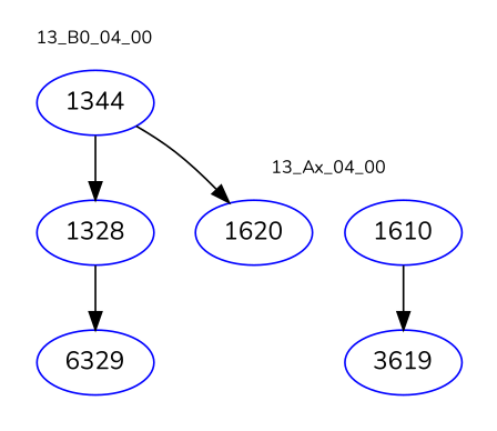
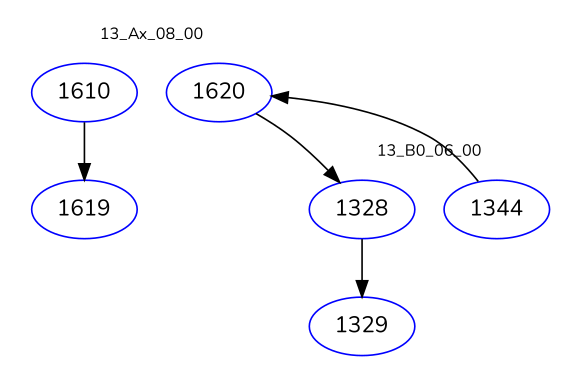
  digraph {
    fontname=Nunito
    node [color=blue fontname=Nunito]
    edge [color=black fontname=Nunito]
    n1 [label=1610]
-   n2 [label=3619]
+   n2 [label=1619]
    n3 [label=1620]
    n4 [label=1344]
    n5 [label=1328]
-   n6 [label=6329]
+   n6 [label=1329]
    subgraph cluster_1 {
      color=white
      fontsize=10
-     label="13_Ax_04_00"
+     label="13_Ax_08_00"
      n1
      n2
      n3
    }
    subgraph cluster_2 {
      color=white
      fontsize=10
-     label="13_B0_04_00"
+     label="13_B0_06_00"
      n4
      n5
      n6
    }
    n1 -> n2
    n4 -> n3
-   n4 -> n5
+   n3 -> n5
    n5 -> n6
  }
